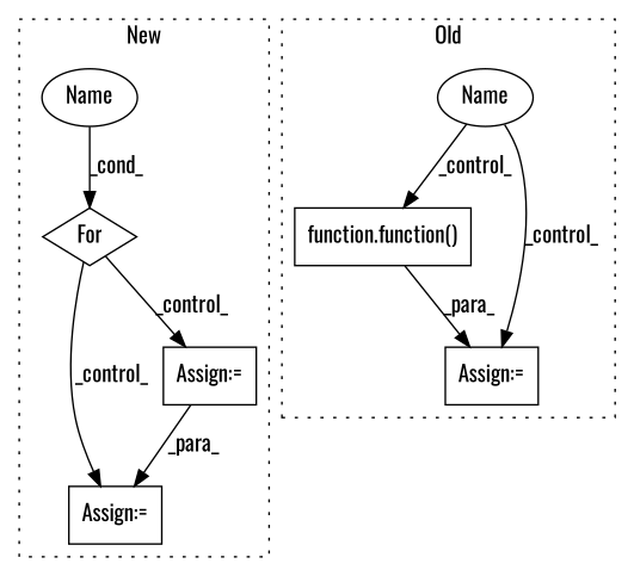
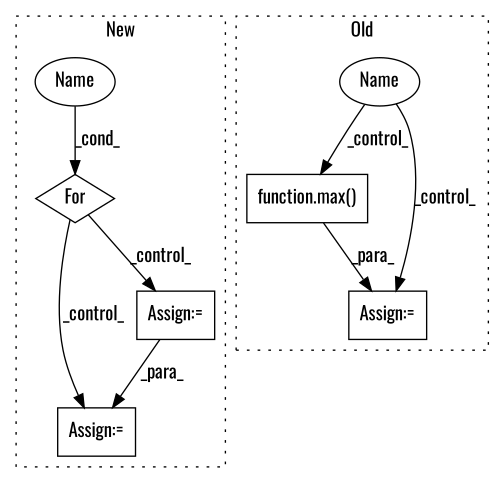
  digraph {
    fontname=Oswald
    node [a=68 l=3 shape=box fontname=Oswald]
    edge [fontname=Oswald]
    n1 [a=107 l="4,47" label=For s="3310,3363" shape=diamond]
    n2 [label="Assign:=" s=3793]
    n3 [a=87 l=4 label=Name s=3314 shape=ellipse]
    n4 [label="Assign:=" s=3416]
-   n5 [a=75 l="4,1" label="function.function()" s="3489,3508"]
+   n5 [a=75 l="4,1" label="function.max()" s="3489,3508"]
    n6 [label="Assign:=" s=3486]
    n7 [a=87 l=13 label=Name s=2877 shape=ellipse]
    subgraph cluster_1 {
      label=New
      style=dotted
      n1
      n2
      n3
      n4
    }
    subgraph cluster_2 {
      label=Old
      style=dotted
      n5
      n6
      n7
    }
    n1 -> n2 [label=_control_]
    n1 -> n4 [label=_control_]
    n3 -> n1 [label=_cond_]
    n4 -> n2 [label=_para_]
    n5 -> n6 [label=_para_]
    n7 -> n5 [label=_control_]
    n7 -> n6 [label=_control_]
  }
